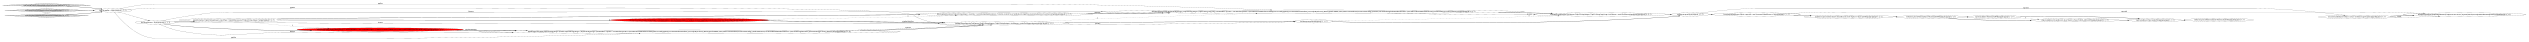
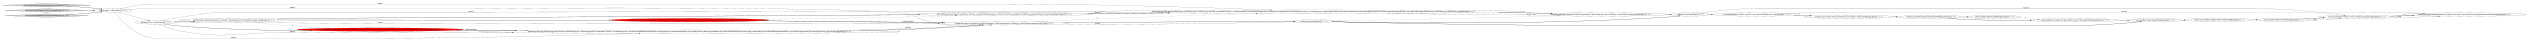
  digraph {
    fontname=Merriweather
    rankdir=LR
    node [fillcolor=white fontname=Merriweather shape=ellipse style=filled]
    edge [fontname=Merriweather style=bold]
    n1 [label="final long lateness = 10@@@4@@@['1', '1', '1']"]
    n2 [label="WindowOperator<String,Tuple2<String,Integer>,Iterable<Tuple2<String,Integer>>,Tuple2<String,Integer>,TimeWindow> operator = new WindowOperator<>(EventTimeSessionWindows.withGap(Time.seconds(gapSize)),new TimeWindow.Serializer(),new TupleKeySelector(),BasicTypeInfo.STRING_TYPE_INFO.createSerializer(new ExecutionConfig()),windowStateDesc,new InternalIterableWindowFunction<>(new PassThroughFunction()),EventTimeTrigger.create(),lateness,null)@@@6@@@['0', '1', '0']"]
    n3 [label="WindowOperator<String,Tuple2<String,Integer>,Tuple2<String,Integer>,Tuple3<String,Long,Long>,TimeWindow> operator = new WindowOperator<>(EventTimeSessionWindows.withGap(Time.seconds(gapSize)),new TimeWindow.Serializer(),new TupleKeySelector(),BasicTypeInfo.STRING_TYPE_INFO.createSerializer(new ExecutionConfig()),stateDesc,new InternalSingleValueWindowFunction<>(new ReducedSessionWindowFunction()),EventTimeTrigger.create(),lateness,null)@@@7@@@['0', '0', '1']"]
    n4 [label="TypeInformation<Tuple2<String,Integer>> inputType = TypeInfoParser.parse(\"Tuple2<String, Integer>\")@@@5@@@['1', '0', '1']"]
    n5 [label="OneInputStreamOperatorTestHarness<Tuple2<String,Integer>,Tuple2<String,Integer>> testHarness = createTestHarness(operator)@@@7@@@['1', '1', '0']"]
    n6 [fillcolor=red label="ListStateDescriptor<Tuple2<String,Integer>> windowStateDesc = new ListStateDescriptor<>(\"window-contents\",STRING_INT_TUPLE.createSerializer(new ExecutionConfig()))@@@5@@@['0', '1', '0']"]
    n7 [label="OneInputStreamOperatorTestHarness<Tuple2<String,Integer>,Tuple3<String,Long,Long>> testHarness = createTestHarness(operator)@@@8@@@['0', '0', '1']"]
    n8 [fillcolor=red label="ListStateDescriptor<Tuple2<String,Integer>> windowStateDesc = new ListStateDescriptor<>(\"window-contents\",inputType.createSerializer(new ExecutionConfig()))@@@6@@@['1', '0', '0']"]
    n9 [label="ReducingStateDescriptor<Tuple2<String,Integer>> stateDesc = new ReducingStateDescriptor<>(\"window-contents\",new SumReducer(),inputType.createSerializer(new ExecutionConfig()))@@@6@@@['0', '0', '1']"]
    n10 [label="testHarness.open()@@@8@@@['1', '1', '0']"]
    n11 [label="testHarness.open()@@@9@@@['1', '1', '1']"]
    n12 [label="ConcurrentLinkedQueue<Object> actual = testHarness.getOutput()@@@17@@@['1', '1', '1']"]
    n13 [label="ConcurrentLinkedQueue<Object> expected = new ConcurrentLinkedQueue<>()@@@10@@@['1', '1', '1']"]
    n14 [label="TestHarnessUtil.assertOutputEqualsSorted(\"Output was not correct.\",expected,actual,new Tuple2ResultSortComparator())@@@18@@@['1', '1', '1']"]
    n15 [label="expected.add(new Watermark(4998))@@@14@@@['1', '1', '1']"]
    n16 [label="testHarness.processWatermark(new Watermark(14600))@@@15@@@['1', '1', '1']"]
+   n17 [label="expected.add(new Watermark(14600))@@@16@@@['1', '1', '1']"]
    n18 [fillcolor=lightgray label="testCleanupTimerWithEmptyReduceStateForSessionWindows['0', '0', '1']" shape=diamond]
    n19 [label="final int gapSize = 3@@@3@@@['1', '1', '1']"]
    n20 [fillcolor=lightgray label="testCleanupTimerWithEmptyListStateForSessionWindows['1', '0', '0']" shape=diamond]
    n21 [label="testHarness.processElement(new StreamRecord<>(new Tuple2<>(\"key2\",1),1000))@@@11@@@['1', '1', '1']"]
    n22 [label="testHarness.processWatermark(new Watermark(4998))@@@12@@@['1', '1', '1']"]
    n23 [label="expected.add(new Watermark(4998))@@@13@@@['1', '1', '0']"]
    n24 [label="expected.add(new StreamRecord<>(new Tuple3<>(\"key2-1\",1000L,4000L),3999))@@@13@@@['0', '0', '1']"]
    n25 [fillcolor=lightgray label="testCleanupTimerWithEmptyListStateForSessionWindows['0', '1', '0']" shape=diamond]
    n1 -> n2 [label=lateness style=solid]
    n1 -> n3 [label=lateness style=solid]
    n1 -> n4
    n1 -> n5 [label=lateness style=solid]
    n1 -> n6
    n2 -> n5 [label=operator style=solid]
    n2 -> n5
    n3 -> n7
    n3 -> n7 [label=operator style=solid]
    n4 -> n6 [label=0 style=dashed]
    n4 -> n8
    n4 -> n9
    n5 -> n3 [label=0 style=dashed]
    n5 -> n10
    n5 -> n10 [label=operator style=solid]
    n6 -> n2
    n6 -> n2 [label=windowStateDesc style=solid]
    n7 -> n11
    n8 -> n5
    n8 -> n5 [label=windowStateDesc style=solid]
    n8 -> n9 [label=0 style=dashed]
    n9 -> n3 [label=stateDesc style=solid]
    n9 -> n3
    n10 -> n7 [label=0 style=dashed]
    n10 -> n11
    n11 -> n12 [label=expected style=solid]
    n11 -> n13
    n12 -> n14 [label=actual style=solid]
    n12 -> n14
    n13 -> n14 [label=expected style=solid]
    n13 -> n21
    n15 -> n16
+   n16 -> n17
+   n17 -> n12
+   n17 -> n12 [label=actual style=solid]
    n18 -> n19
    n19 -> n1 [style=solid]
    n19 -> n2 [label=gapSize style=solid]
    n19 -> n3 [label=gapSize style=solid]
    n19 -> n5 [label=gapSize style=solid]
    n20 -> n19
    n21 -> n22
    n22 -> n23
    n22 -> n24
-   n23 -> n15
+   n10 -> n15
    n23 -> n24 [label=0 style=dashed]
    n24 -> n15
    n25 -> n19
  }
